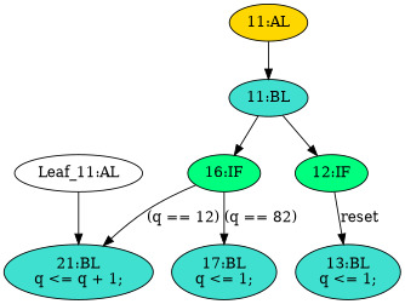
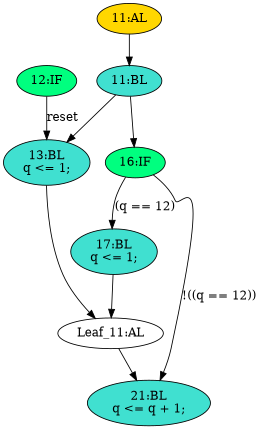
  strict digraph {
    node [fillcolor=turquoise statements="[]" style=filled typ=Block]
    edge [cond="[]" lineno=None]
    n1 [ast="<pyverilog.vparser.ast.IfStatement object at 0x7fc910af8450>" fillcolor=springgreen label="16:IF" typ=IfStatement]
    n2 [ast="<pyverilog.vparser.ast.Block object at 0x7fc910af8590>" label="21:BL\nq <= q + 1;" statements="[<pyverilog.vparser.ast.NonblockingSubstitution object at 0x7fc910af85d0>]"]
    n3 [ast="<pyverilog.vparser.ast.Block object at 0x7fc910af8810>" label="17:BL\nq <= 1;" statements="[<pyverilog.vparser.ast.NonblockingSubstitution object at 0x7fc910af8850>]"]
    n4 [def_var="['q']" label="Leaf_11:AL" fillcolor="" statements="" style="" typ=""]
    n5 [ast="<pyverilog.vparser.ast.IfStatement object at 0x7fc910af8a50>" fillcolor=springgreen label="12:IF" typ=IfStatement]
    n6 [ast="<pyverilog.vparser.ast.Block object at 0x7fc910af8a90>" label="13:BL\nq <= 1;" statements="[<pyverilog.vparser.ast.NonblockingSubstitution object at 0x7fc910af8ad0>]"]
    n7 [ast="<pyverilog.vparser.ast.Block object at 0x7fc910af8cd0>" label="11:BL"]
    n8 [ast="<pyverilog.vparser.ast.Always object at 0x7fc910af8d50>" clk_sens=True fillcolor=gold label="11:AL" sens="['clk', 'reset']" typ=Always use_var="['reset', 'q']"]
-   n1 -> n2 [cond="['q']" label="(q == 12)" lineno=16]
-   n1 -> n3 [cond="['q']" label="(q == 82)" lineno=16]
+   n1 -> n2 [cond="['q']" label="!((q == 12))" lineno=16]
+   n1 -> n3 [cond="['q']" label="(q == 12)" lineno=16]
+   n3 -> n4
    n4 -> n2
    n5 -> n6 [cond="['reset']" label=reset lineno=12]
+   n6 -> n4
    n7 -> n1
-   n7 -> n5
+   n7 -> n6
    n8 -> n7
  }
